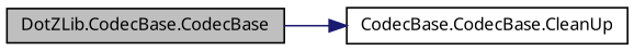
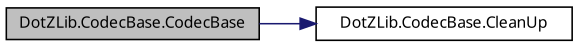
  digraph {
    rankdir=LR
    fontname="Noto Sans"
    node [color=black fontname="Noto Sans" fontsize=10 shape=record style=filled]
    n1 [fillcolor=grey75 fontcolor=black height=0.2 label="DotZLib.CodecBase.CodecBase" width=0.4]
-   n2 [fillcolor=white height=0.2 label="CodecBase.CodecBase.CleanUp" width=0.4]
+   n2 [fillcolor=white height=0.2 label="DotZLib.CodecBase.CleanUp" width=0.4]
    n1 -> n2 [color=midnightblue fontname="Noto Sans" fontsize=10 labelfontname=Helvetica labelfontsize=10 style=solid]
  }
